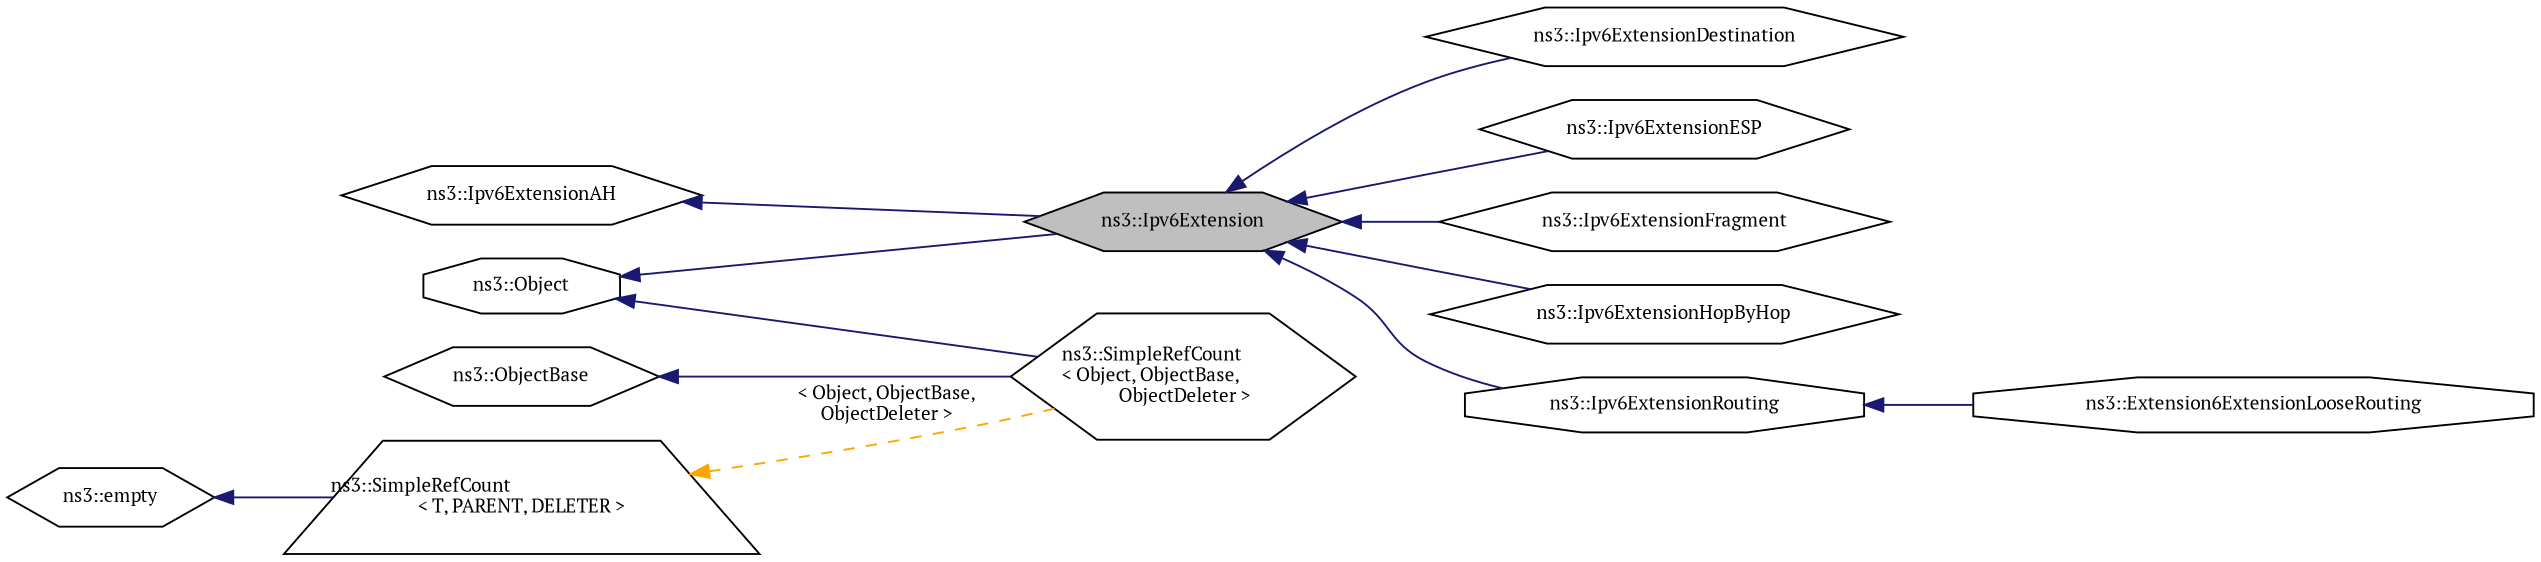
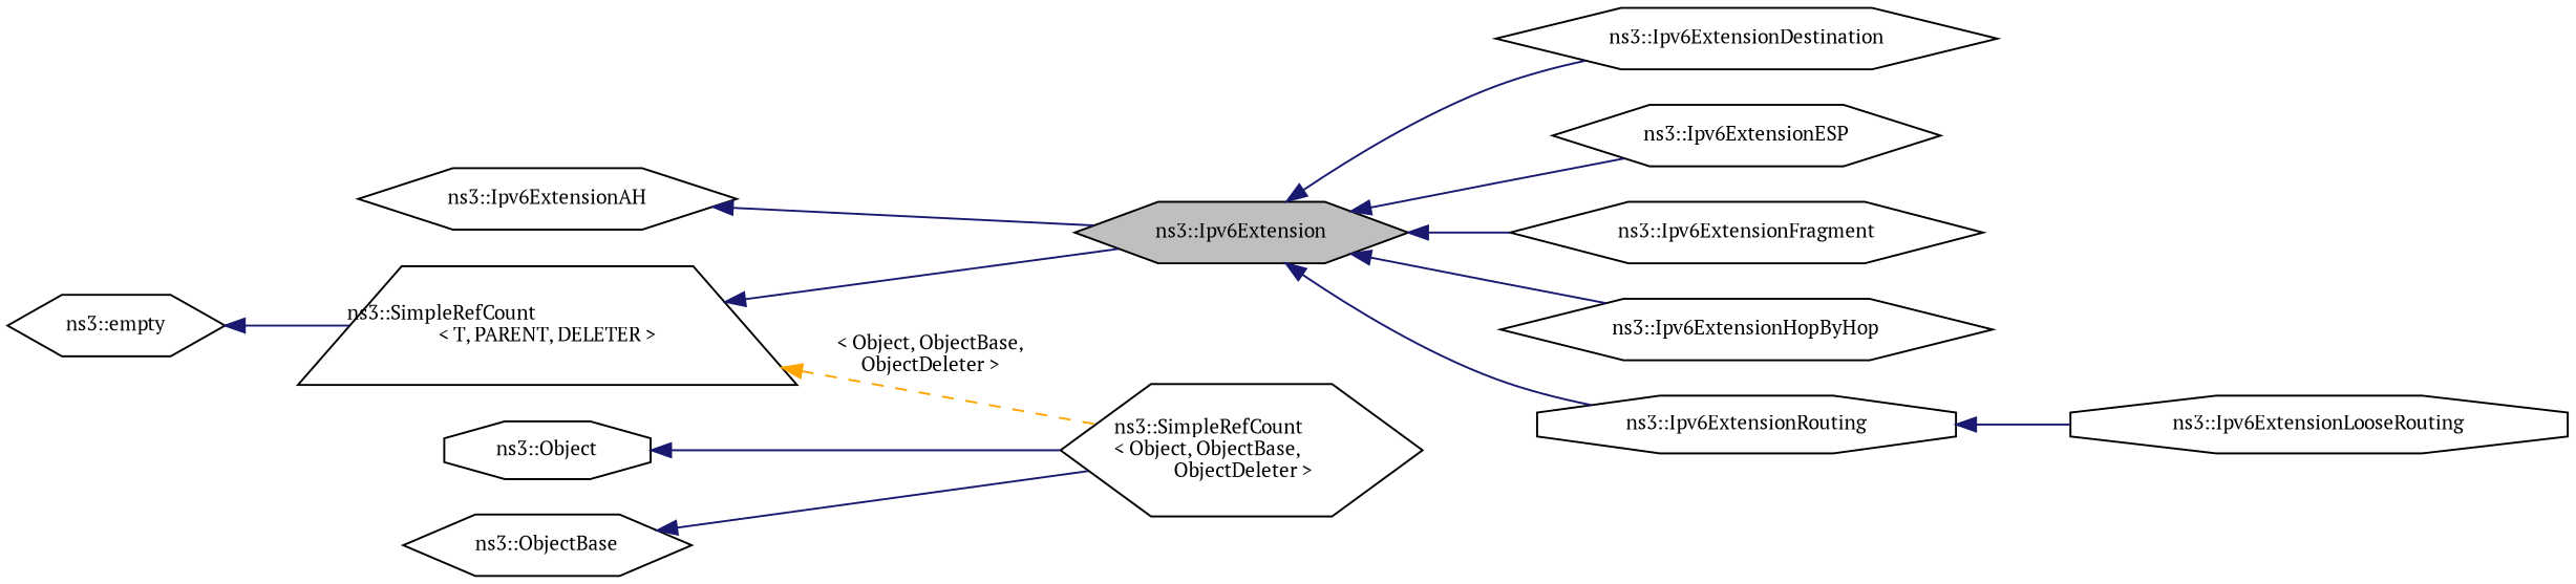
  digraph {
    fontname="PT Serif"
    rankdir=LR
    node [color=black fillcolor=white fontname="PT Serif" fontsize=10 shape=hexagon style=filled]
    edge [color=midnightblue dir=back fontname="PT Serif" fontsize=10 labelfontname=Helvetica labelfontsize=10 style=solid]
    n1 [fillcolor=grey75 fontcolor=black height=0.2 label="ns3::Ipv6Extension" width=0.4]
    n2 [height=0.2 label="ns3::Ipv6ExtensionDestination" width=0.4]
    n3 [height=0.2 label="ns3::Ipv6ExtensionESP" width=0.4]
    n4 [height=0.2 label="ns3::Ipv6ExtensionFragment" width=0.4]
    n5 [height=0.2 label="ns3::Ipv6ExtensionHopByHop" width=0.4]
    n6 [height=0.2 label="ns3::Ipv6ExtensionRouting" shape=octagon width=0.4]
    n7 [height=0.2 label="ns3::Ipv6ExtensionAH" width=0.4]
-   n8 [height=0.2 label="ns3::Extension6ExtensionLooseRouting" shape=octagon width=0.4]
+   n8 [height=0.2 label="ns3::Ipv6ExtensionLooseRouting" shape=octagon width=0.4]
    n9 [height=0.2 label="ns3::Object" shape=octagon width=0.4]
    n10 [height=0.2 label="ns3::SimpleRefCount\l\< Object, ObjectBase,\l ObjectDeleter \>" width=0.4]
    n11 [height=0.2 label="ns3::ObjectBase" width=0.4]
    n12 [height=0.2 label="ns3::SimpleRefCount\l\< T, PARENT, DELETER \>" shape=trapezium width=0.4]
    n13 [height=0.2 label="ns3::empty" width=0.4]
    n1 -> n2
    n1 -> n3
    n1 -> n4
    n1 -> n5
    n1 -> n6
    n6 -> n8
    n7 -> n1
-   n9 -> n1
+   n12 -> n1
    n9 -> n10
    n11 -> n10
    n12 -> n10 [color=orange label=" \< Object, ObjectBase,\l ObjectDeleter \>" style=dashed]
    n13 -> n12
  }
